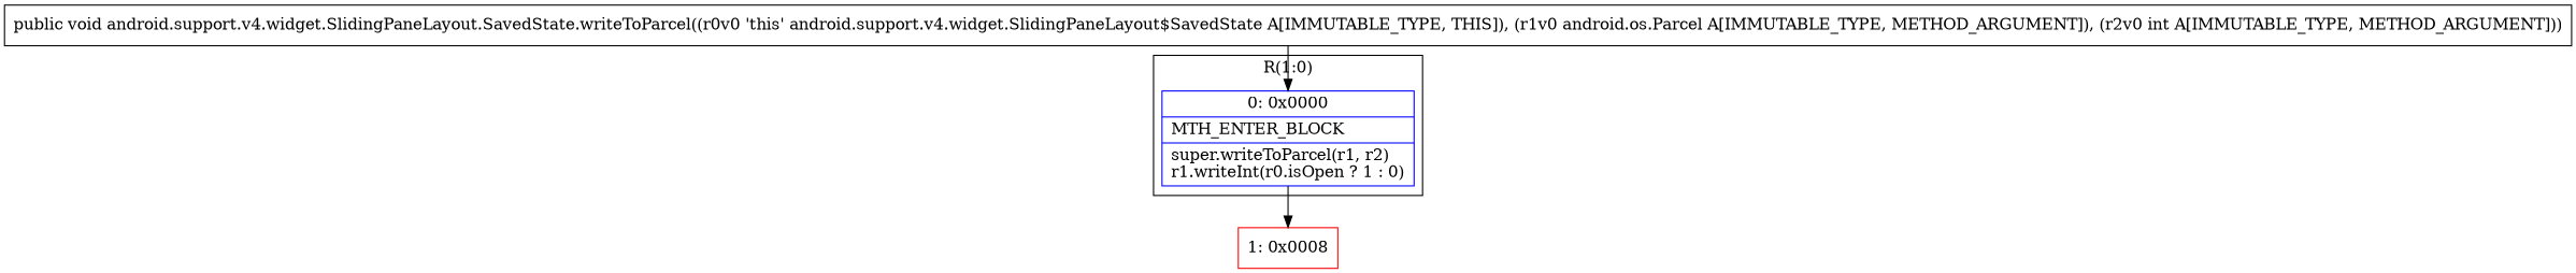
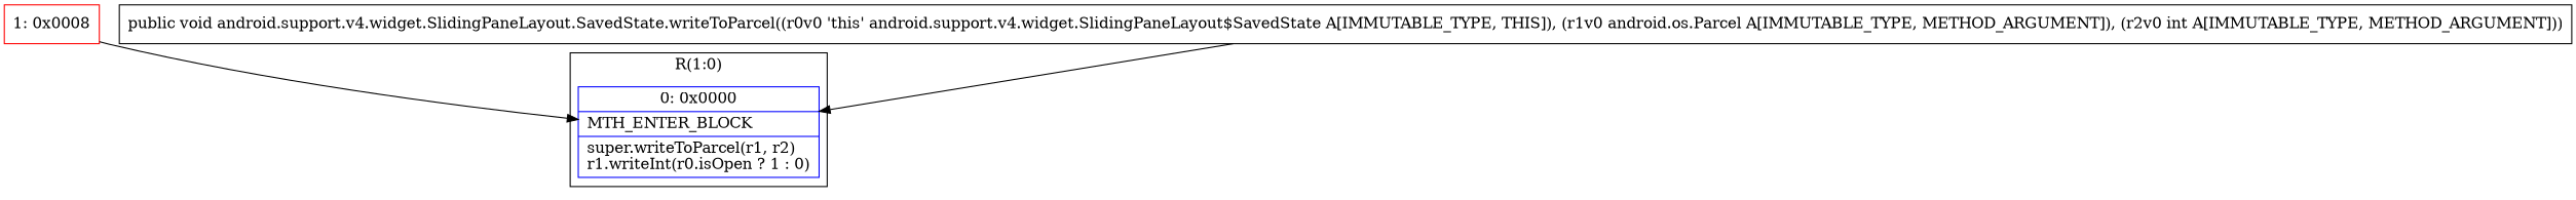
  digraph {
    node [shape=record]
    n1 [color=blue label="{0\:\ 0x0000|MTH_ENTER_BLOCK\l|super.writeToParcel(r1, r2)\lr1.writeInt(r0.isOpen ? 1 : 0)\l}"]
    n2 [color=red label="{1\:\ 0x0008}"]
    n3 [label="{public void android.support.v4.widget.SlidingPaneLayout.SavedState.writeToParcel((r0v0 'this' android.support.v4.widget.SlidingPaneLayout$SavedState A[IMMUTABLE_TYPE, THIS]), (r1v0 android.os.Parcel A[IMMUTABLE_TYPE, METHOD_ARGUMENT]), (r2v0 int A[IMMUTABLE_TYPE, METHOD_ARGUMENT])) }"]
    subgraph cluster_1 {
      label="R(1:0)"
      n1
    }
-   n1 -> n2
+   n2 -> n1
    n3 -> n1
  }
